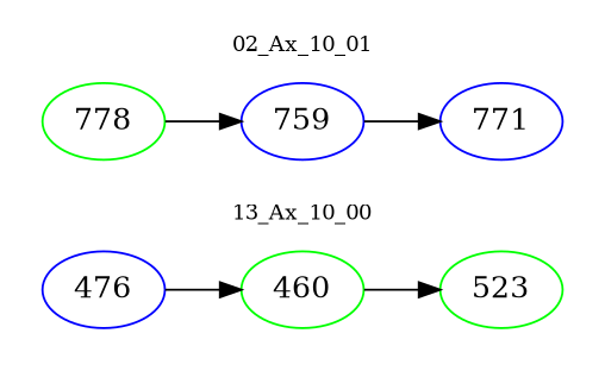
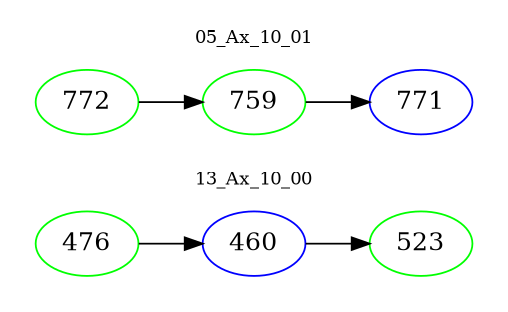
  digraph {
    rankdir=LR
    node [color=green]
    edge [color=black]
-   n1 [color=blue label=476]
-   n2 [label=460]
+   n1 [label=476]
+   n2 [color=blue label=460]
    n3 [label=523]
-   n4 [label=778]
-   n5 [color=blue label=759]
+   n4 [label=772]
+   n5 [label=759]
    n6 [color=blue label=771]
    subgraph cluster_1 {
      color=white
      fontsize=10
      label="13_Ax_10_00"
      n1
      n2
      n3
    }
    subgraph cluster_2 {
      color=white
      fontsize=10
-     label="02_Ax_10_01"
+     label="05_Ax_10_01"
      n4
      n5
      n6
    }
    n1 -> n2
    n2 -> n3
    n4 -> n5
    n5 -> n6
  }
